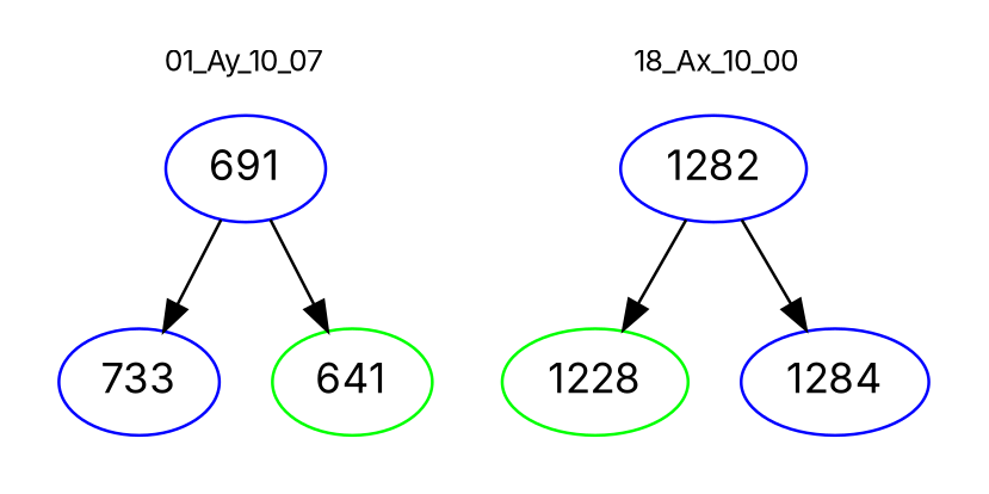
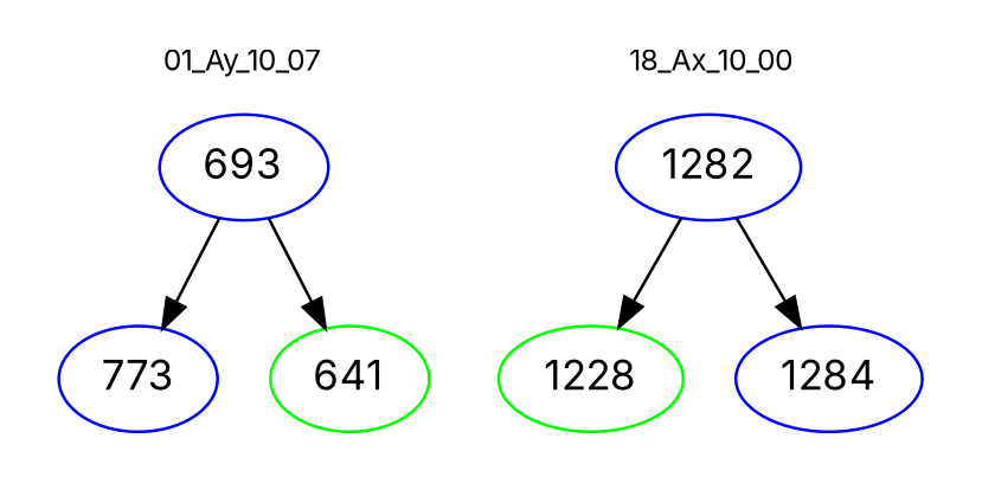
  digraph {
    fontname=Inter
    node [color=blue fontname=Inter]
    edge [color=black fontname=Inter]
-   n1 [label=691]
-   n2 [label=733]
+   n1 [label=693]
+   n2 [label=773]
    n3 [color=green label=641]
    n4 [label=1282]
    n5 [color=green label=1228]
    n6 [label=1284]
    subgraph cluster_1 {
      color=white
      fontsize=10
      label="01_Ay_10_07"
      n1
      n2
      n3
    }
    subgraph cluster_2 {
      color=white
      fontsize=10
      label="18_Ax_10_00"
      n4
      n5
      n6
    }
    n1 -> n2
    n1 -> n3
    n4 -> n5
    n4 -> n6
  }
